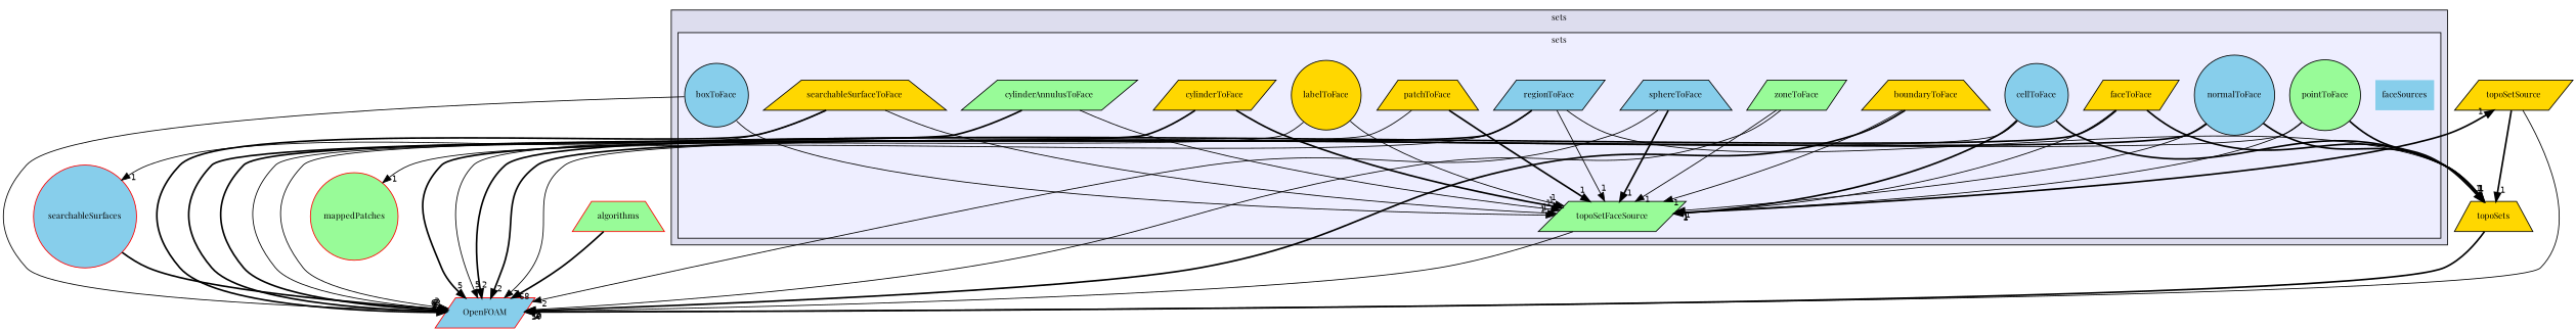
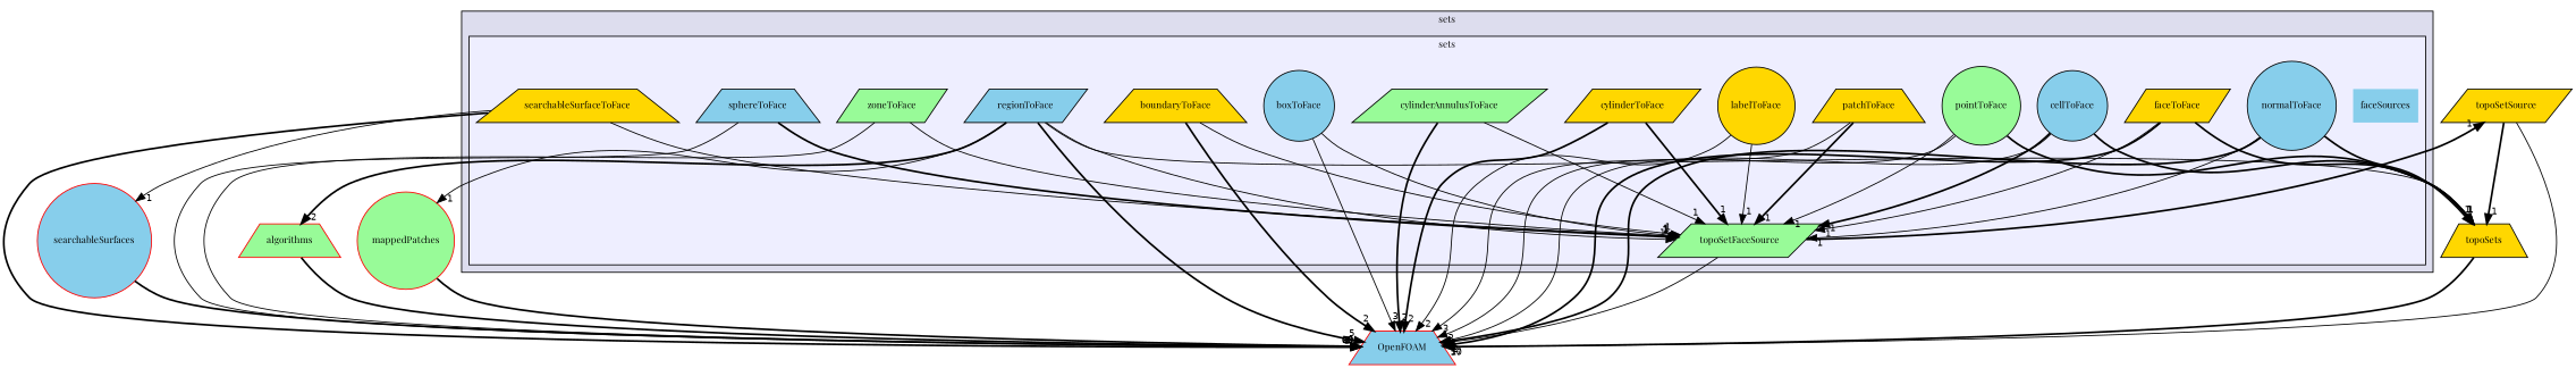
  digraph {
    compound=true
    fontname="Playfair Display"
    node [fontname="Playfair Display" fontsize=10 shape=trapezium style=filled fillcolor=skyblue color=black]
    edge [headlabel=1 labeldistance=1.5 labelfontname=Helvetica labelfontsize=10 style=solid fontname="Playfair Display"]
    n1 [label=faceSources shape=plaintext color=""]
    n2 [fillcolor=gold label=boundaryToFace]
    n3 [label=boxToFace shape=circle]
    n4 [label=cellToFace shape=circle]
    n5 [fillcolor=palegreen label=cylinderAnnulusToFace shape=parallelogram]
    n6 [fillcolor=gold label=cylinderToFace shape=parallelogram]
    n7 [fillcolor=gold label=faceToFace shape=parallelogram]
    n8 [fillcolor=gold label=labelToFace shape=circle]
    n9 [label=normalToFace shape=circle]
    n10 [fillcolor=gold label=patchToFace]
    n11 [fillcolor=palegreen label=pointToFace shape=circle]
    n12 [label=regionToFace shape=parallelogram]
    n13 [fillcolor=gold label=searchableSurfaceToFace]
    n14 [label=sphereToFace]
    n15 [fillcolor=palegreen label=topoSetFaceSource shape=parallelogram]
    n16 [fillcolor=palegreen label=zoneToFace shape=parallelogram]
-   n17 [color=red label=OpenFOAM shape=parallelogram]
+   n17 [color=red label=OpenFOAM]
    n18 [label=topoSets fillcolor=gold color=""]
    n19 [color=red label=algorithms fillcolor=palegreen]
    n20 [color=red label=mappedPatches shape=circle fillcolor=palegreen]
    n21 [color=red label=searchableSurfaces shape=circle]
    n22 [label=topoSetSource shape=parallelogram fillcolor=gold color=""]
    subgraph cluster_1 {
      bgcolor="#ddddee"
      fontsize=10
      label=sets
      pencolor=black
      subgraph cluster_2 {
        bgcolor="#eeeeff"
        fontsize=10
        pencolor=black
        n1
        n2
        n3
        n4
        n5
        n6
        n7
        n8
        n9
        n10
        n11
        n12
        n13
        n14
        n15
        n16
      }
    }
    n2 -> n15
    n2 -> n17 [headlabel=2 style=bold]
    n3 -> n15
    n3 -> n17 [headlabel=3]
    n4 -> n15 [style=bold]
    n4 -> n17 [headlabel=5]
    n4 -> n18 [style=bold]
    n5 -> n15
    n5 -> n17 [headlabel=2 style=bold]
    n6 -> n15 [style=bold]
    n6 -> n17 [headlabel=2 style=bold]
    n7 -> n15
    n7 -> n17 [headlabel=2 style=bold]
    n7 -> n18 [style=bold]
    n8 -> n15
    n8 -> n17 [headlabel=2]
    n9 -> n15
    n9 -> n17 [headlabel=2 style=bold]
    n9 -> n18 [style=bold]
    n10 -> n15 [style=bold]
    n10 -> n17 [headlabel=3]
    n11 -> n15
    n11 -> n17 [headlabel=3]
    n11 -> n18 [style=bold]
    n12 -> n15
    n12 -> n17 [headlabel=5 style=bold]
    n12 -> n18
+   n12 -> n19 [headlabel=2 style=bold]
    n12 -> n20
    n13 -> n15
    n13 -> n17 [headlabel=3 style=bold]
    n13 -> n21
    n14 -> n15 [style=bold]
    n14 -> n17 [headlabel=2]
    n15 -> n17
    n15 -> n22 [style=bold]
    n16 -> n15
    n16 -> n17 [headlabel=3]
    n18 -> n17 [headlabel=57 style=bold]
    n19 -> n17 [headlabel=68 style=bold]
+   n20 -> n17 [headlabel=29 style=bold]
    n21 -> n17 [headlabel=63 style=bold]
    n22 -> n17 [headlabel=10]
    n22 -> n18 [style=bold]
  }
